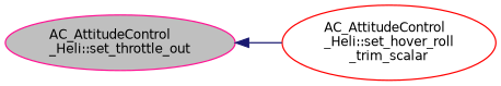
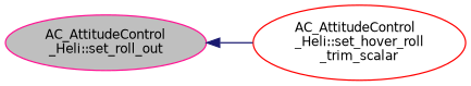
  digraph {
    rankdir=LR
    node [fontname=Helvetica fontsize=10 shape=ellipse style=filled]
-   n1 [color=deeppink fillcolor=grey75 fontcolor=black height=0.2 label="AC_AttitudeControl\l_Heli::set_throttle_out" width=0.4]
+   n1 [color=deeppink fillcolor=grey75 fontcolor=black height=0.2 label="AC_AttitudeControl\l_Heli::set_roll_out" width=0.4]
    n2 [color=red fillcolor=white height=0.2 label="AC_AttitudeControl\l_Heli::set_hover_roll\l_trim_scalar" width=0.4]
    n1 -> n2 [color=midnightblue dir=back fontname=Helvetica fontsize=10 labelfontname=Helvetica labelfontsize=10 style=solid]
  }
